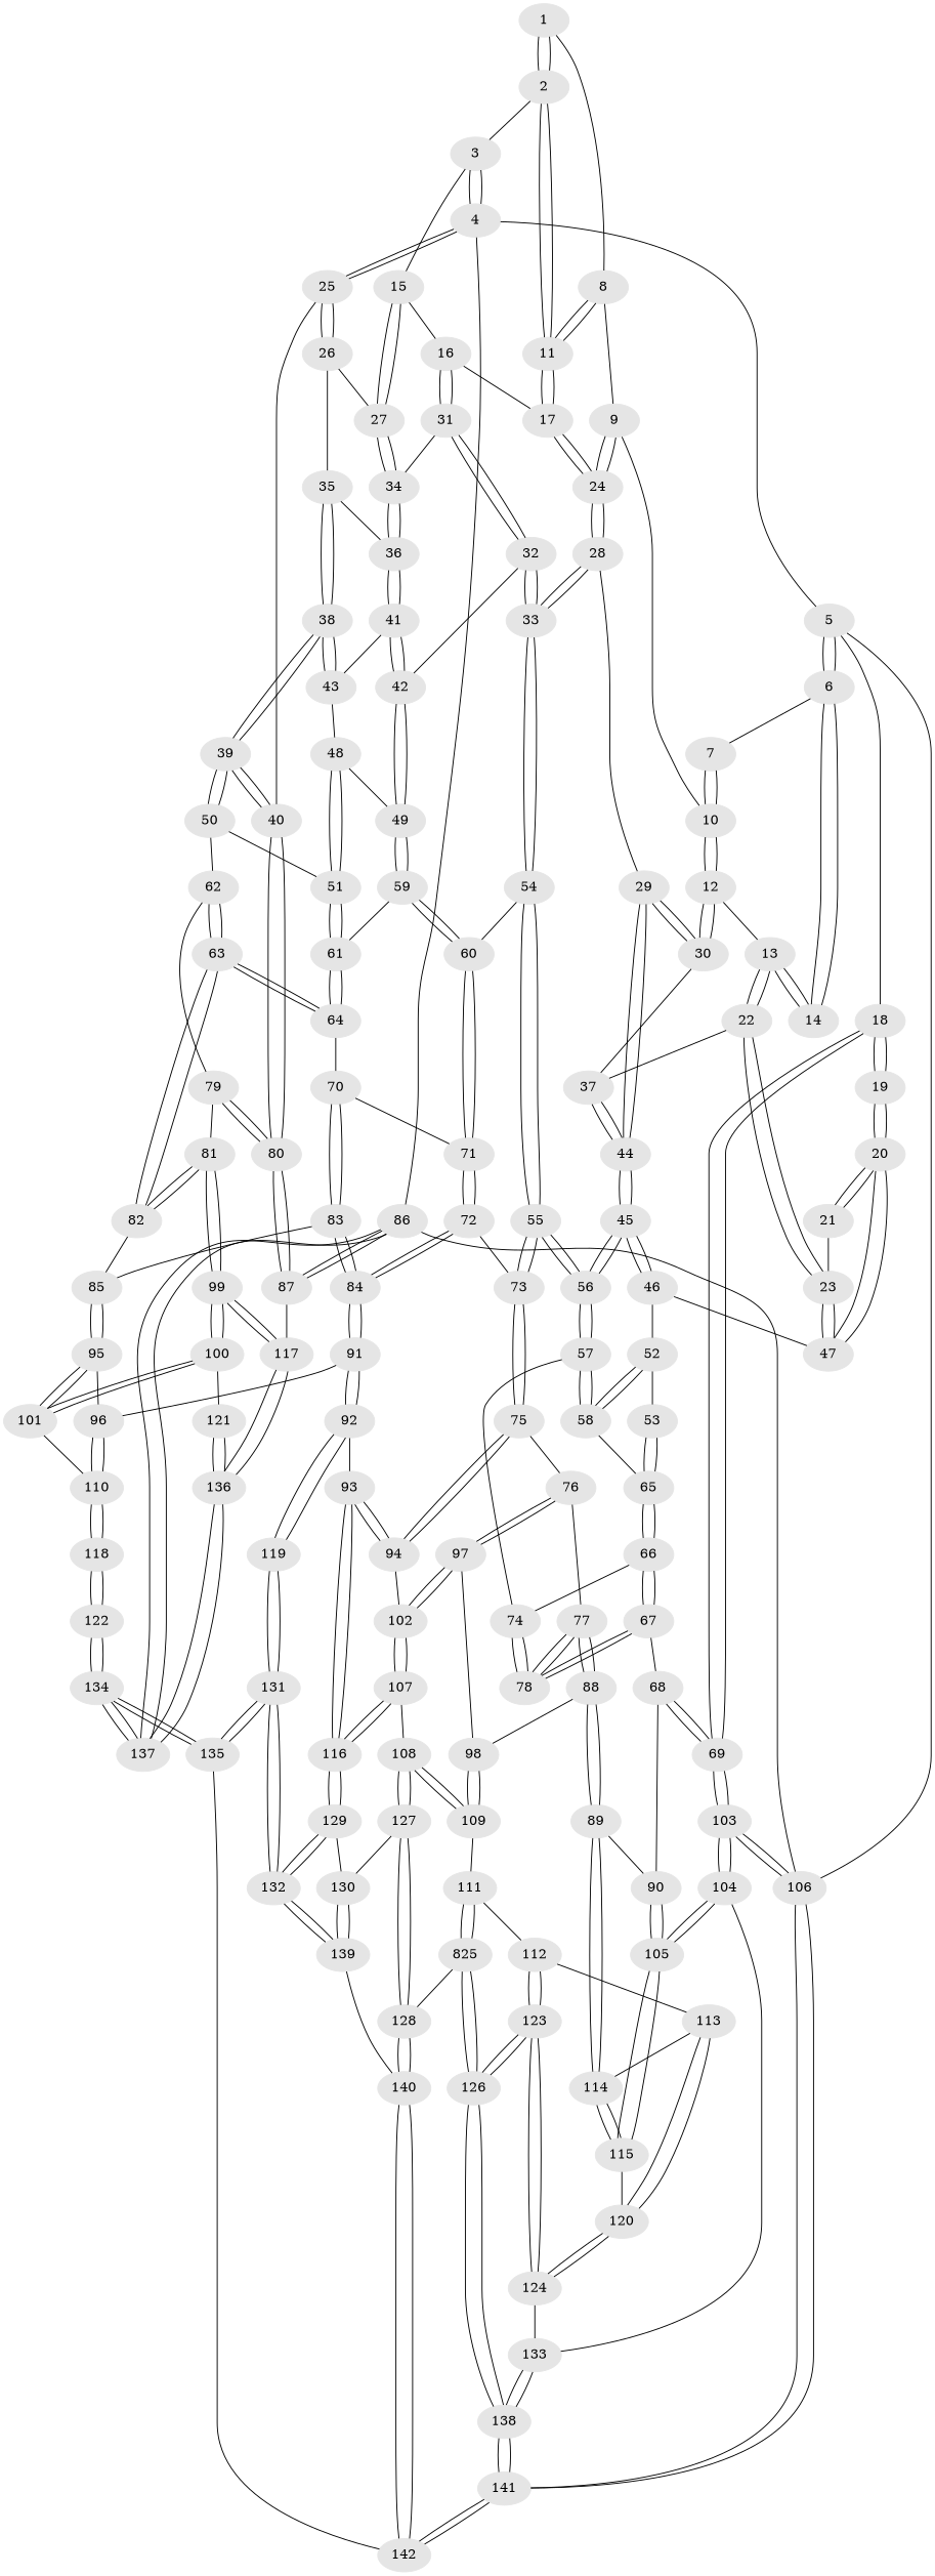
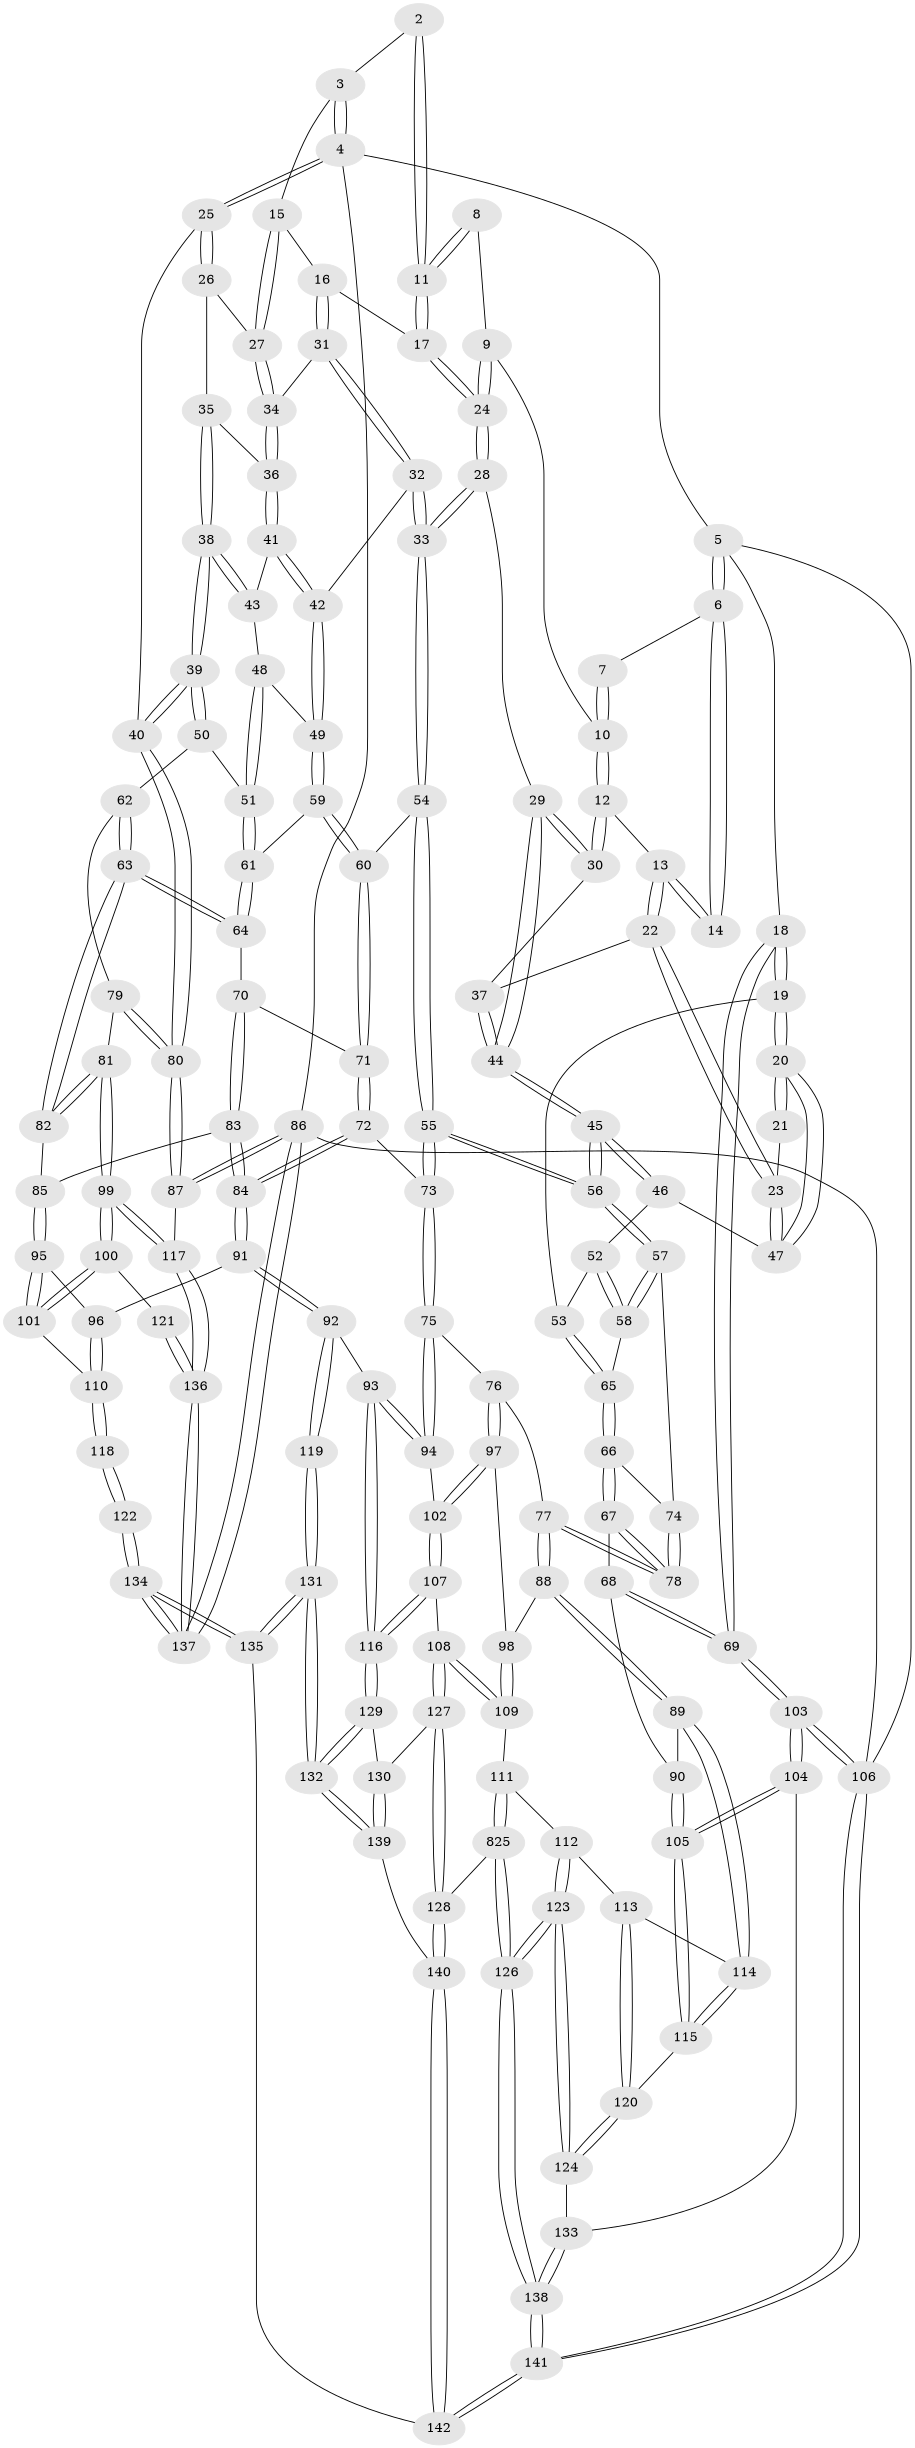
  graph {
    node [color=gray90 style=filled]
-   1
    2
    8
    3
    11
    9
    4
    15
    17
    5
    25
    86
    16
    27
    6
    18
    106
    26
    40
    87
    137
    7
    14
    19
    69
    141
    10
    12
    24
    28
    13
    30
    22
    37
    23
    31
    34
    32
    20
    53
    103
    21
    47
    65
    44
    29
    33
    35
    80
    36
    38
    54
    45
    42
    49
    55
    60
    41
    39
    43
    50
    48
    51
    62
    59
    46
    56
    52
    57
    58
    61
    63
    79
    64
    66
    73
    71
    75
    74
    78
    72
    70
    82
    81
    85
    83
    67
    68
    90
    105
    104
    84
    91
    76
    94
    77
    97
    102
    88
    98
    89
    99
    117
    100
    95
    92
    96
    101
    136
    114
    109
    115
    93
    119
    110
    116
    131
    129
    107
    118
    111
    121
    108
    133
    138
    120
    142
    127
    128
    130
    112
    n132 [label=825]
    122
    113
    123
    126
    124
    132
    134
    135
    140
    139
-   1 -- 2
-   1 -- 2
-   1 -- 8
    2 -- 3
    2 -- 11
    2 -- 11
    8 -- 11
    8 -- 11
    8 -- 9
    3 -- 4
    3 -- 4
    3 -- 15
    11 -- 17
    11 -- 17
    9 -- 10
    9 -- 24
    9 -- 24
    4 -- 5
    4 -- 25
    4 -- 25
    4 -- 86
    15 -- 16
    15 -- 27
    15 -- 27
    17 -- 24
    17 -- 24
    5 -- 6
    5 -- 6
    5 -- 18
    5 -- 106
    25 -- 26
    25 -- 26
    25 -- 40
    86 -- 106
    86 -- 87
    86 -- 87
    86 -- 137
    86 -- 137
    16 -- 17
    16 -- 31
    16 -- 31
    27 -- 34
    27 -- 34
    6 -- 7
    6 -- 14
    6 -- 14
    18 -- 19
    18 -- 19
    18 -- 69
    18 -- 69
    106 -- 141
    106 -- 141
    26 -- 27
    26 -- 35
    40 -- 80
    40 -- 80
    87 -- 117
    7 -- 10
    7 -- 10
    19 -- 20
    19 -- 20
+   19 -- 53
    69 -- 103
    69 -- 103
    141 -- 142
    141 -- 142
    10 -- 12
    10 -- 12
    12 -- 13
    12 -- 30
    12 -- 30
    24 -- 28
    24 -- 28
    28 -- 29
    28 -- 33
    28 -- 33
    13 -- 14
    13 -- 14
    13 -- 22
    13 -- 22
    30 -- 37
    22 -- 37
    22 -- 23
    22 -- 23
    37 -- 44
    37 -- 44
    23 -- 47
    23 -- 47
    31 -- 34
    31 -- 32
    31 -- 32
    34 -- 36
    34 -- 36
    32 -- 33
    32 -- 33
    32 -- 42
    20 -- 21
    20 -- 21
    20 -- 47
    20 -- 47
    53 -- 65
    53 -- 65
    103 -- 106
    103 -- 106
    103 -- 104
    103 -- 104
    21 -- 23
    65 -- 66
    65 -- 66
    44 -- 45
    44 -- 45
    29 -- 30
    29 -- 30
    29 -- 44
    29 -- 44
    33 -- 54
    33 -- 54
    35 -- 36
    35 -- 38
    35 -- 38
    80 -- 87
    80 -- 87
    36 -- 41
    36 -- 41
    38 -- 39
    38 -- 39
    38 -- 43
    38 -- 43
    54 -- 55
    54 -- 55
    54 -- 60
    45 -- 46
    45 -- 46
    45 -- 56
    45 -- 56
    42 -- 49
    42 -- 49
    49 -- 59
    49 -- 59
    55 -- 56
    55 -- 56
    55 -- 73
    55 -- 73
    60 -- 71
    60 -- 71
    41 -- 42
    41 -- 42
    41 -- 43
    39 -- 40
    39 -- 40
    39 -- 50
    39 -- 50
    43 -- 48
    50 -- 51
    50 -- 62
    48 -- 49
    48 -- 51
    48 -- 51
    51 -- 61
    51 -- 61
    62 -- 63
    62 -- 63
    62 -- 79
    59 -- 60
    59 -- 60
    59 -- 61
    46 -- 47
    46 -- 52
    56 -- 57
    56 -- 57
    52 -- 53
    52 -- 58
    52 -- 58
    57 -- 58
    57 -- 58
    57 -- 74
    58 -- 65
    61 -- 64
    61 -- 64
    63 -- 64
    63 -- 64
    63 -- 82
    63 -- 82
    79 -- 80
    79 -- 80
    79 -- 81
    64 -- 70
    66 -- 74
    66 -- 67
    66 -- 67
    73 -- 75
    73 -- 75
    71 -- 72
    71 -- 72
    75 -- 76
    75 -- 94
    75 -- 94
    74 -- 78
    74 -- 78
    72 -- 73
    72 -- 84
    72 -- 84
    70 -- 71
    70 -- 83
    70 -- 83
    82 -- 85
    81 -- 82
    81 -- 82
    81 -- 99
    81 -- 99
    85 -- 95
    85 -- 95
    83 -- 85
    83 -- 84
    83 -- 84
    67 -- 78
    67 -- 78
    67 -- 68
    68 -- 69
    68 -- 69
    68 -- 90
    90 -- 105
    90 -- 105
    105 -- 115
    105 -- 115
    104 -- 105
    104 -- 105
    104 -- 133
    84 -- 91
    84 -- 91
    91 -- 92
    91 -- 92
    91 -- 96
    76 -- 77
    76 -- 97
    76 -- 97
    94 -- 102
    77 -- 78
    77 -- 78
    77 -- 88
    77 -- 88
    97 -- 102
    97 -- 102
    97 -- 98
    102 -- 107
    102 -- 107
    88 -- 98
    88 -- 89
    88 -- 89
    98 -- 109
    98 -- 109
    89 -- 90
    89 -- 114
    89 -- 114
    99 -- 117
    99 -- 117
    99 -- 100
    99 -- 100
    117 -- 136
    117 -- 136
    100 -- 101
    100 -- 101
    100 -- 121
    95 -- 96
    95 -- 101
    95 -- 101
    92 -- 93
    92 -- 119
    92 -- 119
    96 -- 110
    96 -- 110
    101 -- 110
    136 -- 137
    136 -- 137
    114 -- 115
    114 -- 115
    109 -- 111
    115 -- 120
    93 -- 94
    93 -- 94
    93 -- 116
    93 -- 116
    119 -- 131
    119 -- 131
    110 -- 118
    110 -- 118
    116 -- 129
    116 -- 129
    131 -- 132
    131 -- 132
    131 -- 135
    131 -- 135
    129 -- 130
    129 -- 132
    129 -- 132
    107 -- 116
    107 -- 116
    107 -- 108
    118 -- 122
    118 -- 122
    111 -- 112
    111 -- n132
    111 -- n132
    121 -- 136
    121 -- 136
    108 -- 109
    108 -- 109
    108 -- 127
    108 -- 127
    133 -- 138
    133 -- 138
    138 -- 141
    138 -- 141
    120 -- 124
    120 -- 124
    127 -- 128
    127 -- 128
    127 -- 130
    128 -- 140
    128 -- 140
    130 -- 139
    130 -- 139
    112 -- 113
    112 -- 123
    112 -- 123
    n132 -- 128
    n132 -- 126
    n132 -- 126
    122 -- 134
    122 -- 134
    113 -- 114
    113 -- 120
    113 -- 120
    123 -- 126
    123 -- 126
    123 -- 124
    123 -- 124
    126 -- 138
    126 -- 138
    124 -- 133
    132 -- 139
    132 -- 139
    134 -- 137
    134 -- 137
    134 -- 135
    134 -- 135
    135 -- 142
    140 -- 142
    140 -- 142
    139 -- 140
  }
